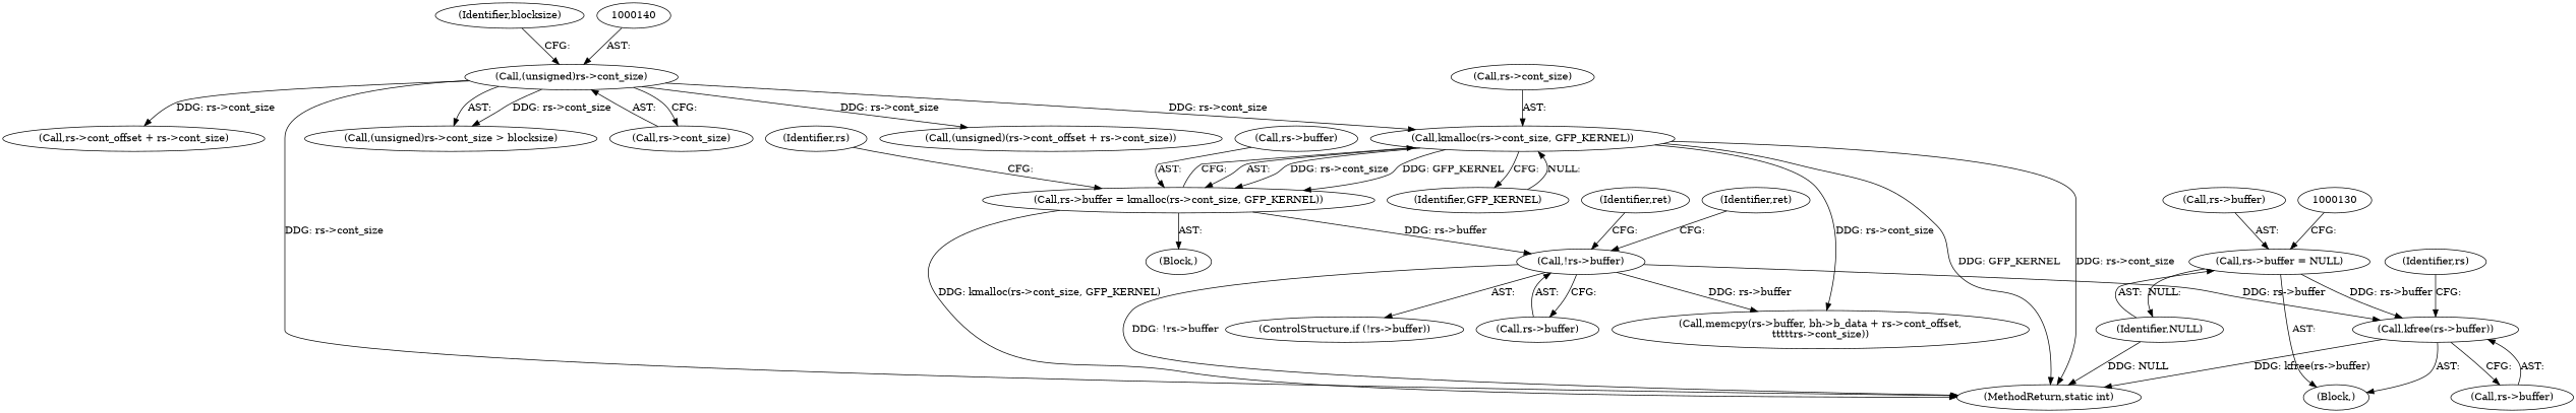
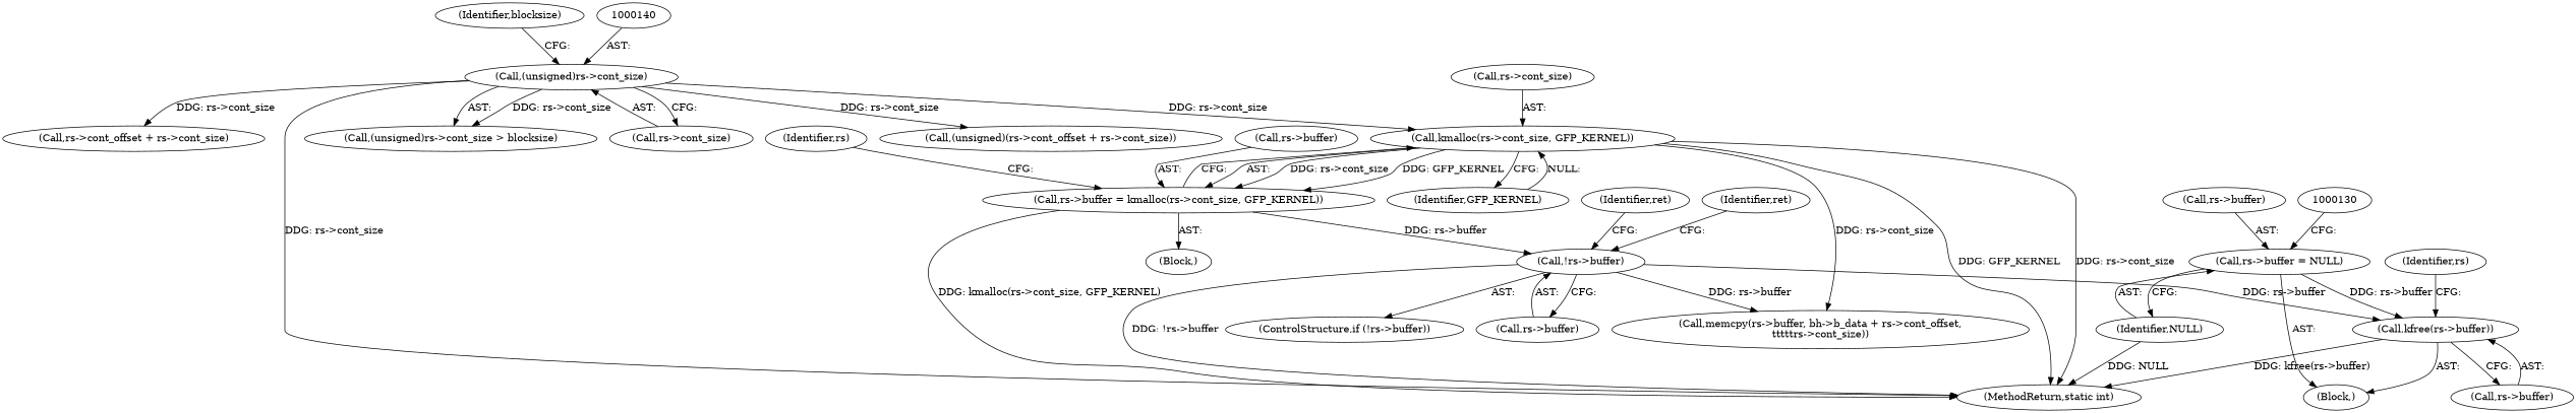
  digraph {
    n1 [label="(Call,kfree(rs->buffer))"]
    n2 [label="(Block,)"]
    n3 [label="(MethodReturn,static int)"]
    n4 [label="(Call,rs->buffer)"]
    n5 [label="(Call,!rs->buffer)"]
    n6 [label="(Call,memcpy(rs->buffer, bh->b_data + rs->cont_offset,\n\t\t\t\t\trs->cont_size))"]
    n7 [label="(ControlStructure,if (!rs->buffer))"]
    n8 [label="(Call,rs->buffer)"]
    n9 [label="(Call,rs->buffer = kmalloc(rs->cont_size, GFP_KERNEL))"]
    n10 [label="(Call,kmalloc(rs->cont_size, GFP_KERNEL))"]
    n11 [label="(Block,)"]
    n12 [label="(Identifier,GFP_KERNEL)"]
    n13 [label="(Call,(unsigned)rs->cont_size)"]
    n14 [label="(Call,rs->cont_offset + rs->cont_size)"]
    n15 [label="(Call,(unsigned)rs->cont_size > blocksize)"]
    n16 [label="(Call,rs->cont_size)"]
    n17 [label="(Call,(unsigned)(rs->cont_offset + rs->cont_size))"]
    n18 [label="(Call,rs->buffer = NULL)"]
    n19 [label="(Identifier,NULL)"]
    n20 [label="(Identifier,rs)"]
    n21 [label="(Identifier,blocksize)"]
    n22 [label="(Identifier,ret)"]
    n23 [label="(Call,rs->buffer)"]
    n24 [label="(Identifier,rs)"]
    n25 [label="(Identifier,ret)"]
    n26 [label="(Call,rs->cont_size)"]
    n27 [label="(Call,rs->buffer)"]
    1000140
    1000130
    n1 -> n2 [label="AST: "]
    n1 -> n3 [label="DDG: kfree(rs->buffer)"]
    n1 -> n4 [label="CFG: "]
    n4 -> n1 [label="AST: "]
    n5 -> n1 [label="DDG: rs->buffer"]
    n5 -> n3 [label="DDG: !rs->buffer"]
    n5 -> n6 [label="DDG: rs->buffer"]
    n5 -> n7 [label="AST: "]
    n5 -> n8 [label="CFG: "]
    n8 -> n5 [label="AST: "]
    n9 -> n3 [label="DDG: kmalloc(rs->cont_size, GFP_KERNEL)"]
    n9 -> n5 [label="DDG: rs->buffer"]
    n9 -> n10 [label="CFG: "]
    n9 -> n11 [label="AST: "]
    n10 -> n3 [label="DDG: GFP_KERNEL"]
    n10 -> n3 [label="DDG: rs->cont_size"]
    n10 -> n6 [label="DDG: rs->cont_size"]
    n10 -> n9 [label="AST: "]
    n10 -> n9 [label="DDG: rs->cont_size"]
    n10 -> n9 [label="DDG: GFP_KERNEL"]
    n10 -> n12 [label="CFG: "]
    n12 -> n10 [label="NULL: "]
    n13 -> n3 [label="DDG: rs->cont_size"]
    n13 -> n10 [label="DDG: rs->cont_size"]
    n13 -> n14 [label="DDG: rs->cont_size"]
    n13 -> n15 [label="AST: "]
    n13 -> n15 [label="DDG: rs->cont_size"]
    n13 -> n16 [label="CFG: "]
    n13 -> n17 [label="DDG: rs->cont_size"]
    n16 -> n13 [label="AST: "]
    n18 -> n1 [label="DDG: rs->buffer"]
    n18 -> n2 [label="AST: "]
-   n18 -> n19 [label="NULL: "]
+   n18 -> n19 [label="CFG: "]
    n19 -> n3 [label="DDG: NULL"]
    n19 -> n18 [label="AST: "]
    n20 -> n9 [label="CFG: "]
    n21 -> n13 [label="CFG: "]
    n22 -> n5 [label="CFG: "]
    n23 -> n9 [label="AST: "]
    n24 -> n1 [label="CFG: "]
    n25 -> n5 [label="CFG: "]
    n26 -> n10 [label="AST: "]
    n27 -> n18 [label="AST: "]
    1000140 -> n13 [label="AST: "]
    1000130 -> n18 [label="CFG: "]
  }
